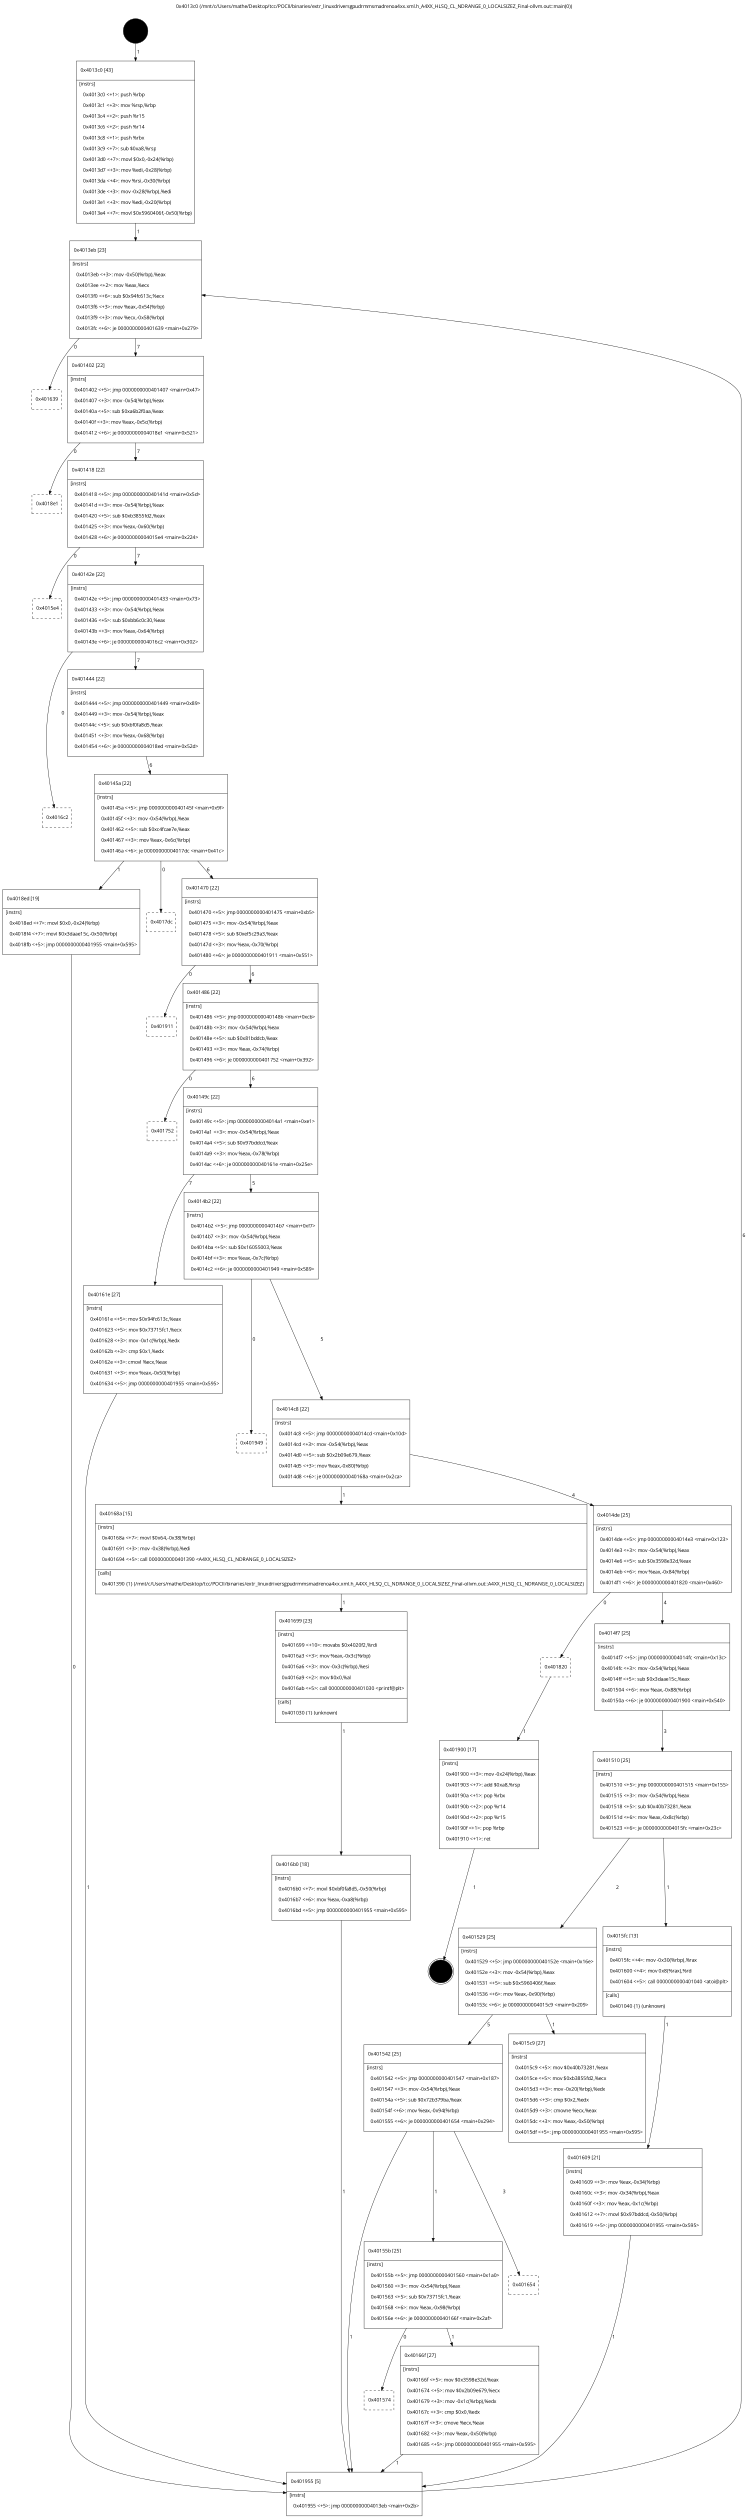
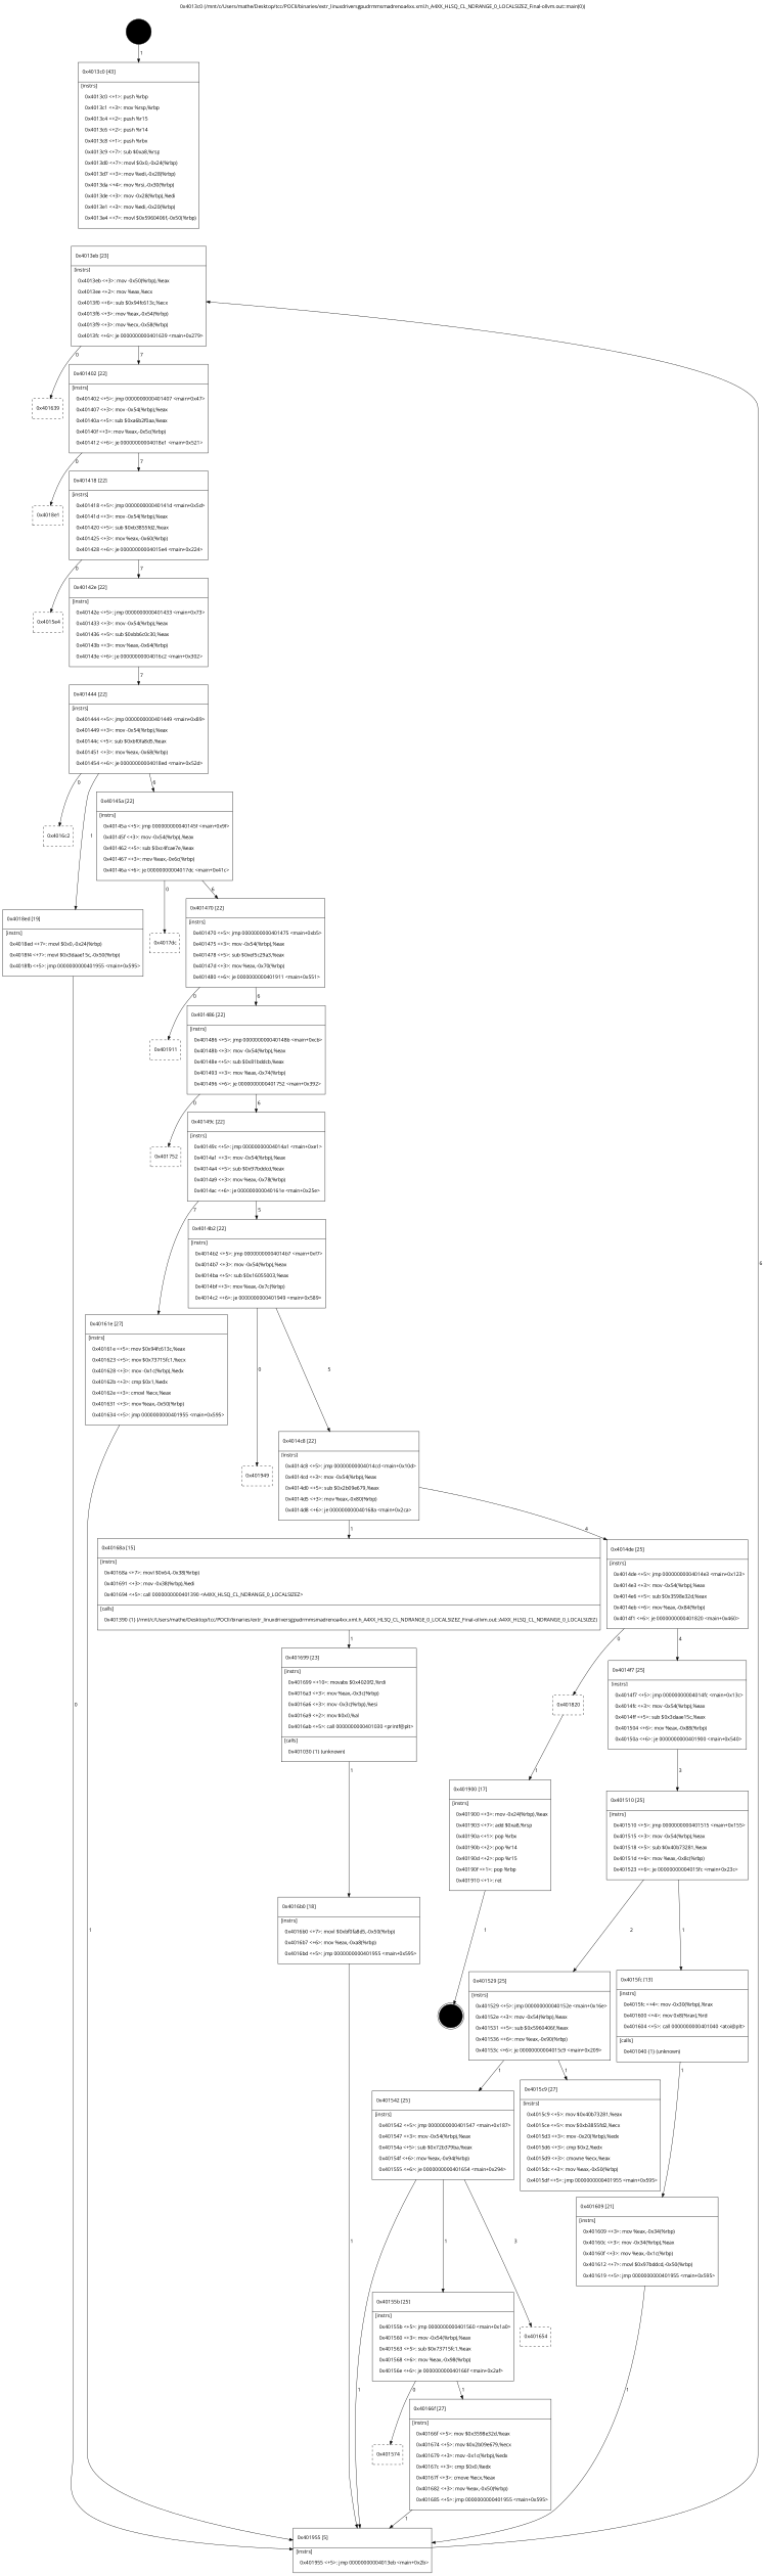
  digraph {
    fontname="Open Sans"
    label="0x4013c0 (/mnt/c/Users/mathe/Desktop/tcc/POCII/binaries/extr_linuxdriversgpudrmmsmadrenoa4xx.xml.h_A4XX_HLSQ_CL_NDRANGE_0_LOCALSIZEZ_Final-ollvm.out::main(0))"
    labelloc=t
    node [fontname="Open Sans" shape=record]
    edge [fontname="Open Sans"]
    Entry [fillcolor=black height=0.3 shape=circle style=filled width=0.3]
    n2 [label="{\n     0x4013c0 [43]\l\n     | [instrs]\l\n     &nbsp;&nbsp;0x4013c0 \<+1\>: push %rbp\l\n     &nbsp;&nbsp;0x4013c1 \<+3\>: mov %rsp,%rbp\l\n     &nbsp;&nbsp;0x4013c4 \<+2\>: push %r15\l\n     &nbsp;&nbsp;0x4013c6 \<+2\>: push %r14\l\n     &nbsp;&nbsp;0x4013c8 \<+1\>: push %rbx\l\n     &nbsp;&nbsp;0x4013c9 \<+7\>: sub $0xa8,%rsp\l\n     &nbsp;&nbsp;0x4013d0 \<+7\>: movl $0x0,-0x24(%rbp)\l\n     &nbsp;&nbsp;0x4013d7 \<+3\>: mov %edi,-0x28(%rbp)\l\n     &nbsp;&nbsp;0x4013da \<+4\>: mov %rsi,-0x30(%rbp)\l\n     &nbsp;&nbsp;0x4013de \<+3\>: mov -0x28(%rbp),%edi\l\n     &nbsp;&nbsp;0x4013e1 \<+3\>: mov %edi,-0x20(%rbp)\l\n     &nbsp;&nbsp;0x4013e4 \<+7\>: movl $0x5960406f,-0x50(%rbp)\l\n  }"]
    n3 [label="{\n     0x4013eb [23]\l\n     | [instrs]\l\n     &nbsp;&nbsp;0x4013eb \<+3\>: mov -0x50(%rbp),%eax\l\n     &nbsp;&nbsp;0x4013ee \<+2\>: mov %eax,%ecx\l\n     &nbsp;&nbsp;0x4013f0 \<+6\>: sub $0x94fc613c,%ecx\l\n     &nbsp;&nbsp;0x4013f6 \<+3\>: mov %eax,-0x54(%rbp)\l\n     &nbsp;&nbsp;0x4013f9 \<+3\>: mov %ecx,-0x58(%rbp)\l\n     &nbsp;&nbsp;0x4013fc \<+6\>: je 0000000000401639 \<main+0x279\>\l\n  }"]
    n4 [label="{\n     0x401639\l\n  }" style=dashed]
    n5 [label="{\n     0x401402 [22]\l\n     | [instrs]\l\n     &nbsp;&nbsp;0x401402 \<+5\>: jmp 0000000000401407 \<main+0x47\>\l\n     &nbsp;&nbsp;0x401407 \<+3\>: mov -0x54(%rbp),%eax\l\n     &nbsp;&nbsp;0x40140a \<+5\>: sub $0xa6b2f0aa,%eax\l\n     &nbsp;&nbsp;0x40140f \<+3\>: mov %eax,-0x5c(%rbp)\l\n     &nbsp;&nbsp;0x401412 \<+6\>: je 00000000004018e1 \<main+0x521\>\l\n  }"]
    n6 [label="{\n     0x4018e1\l\n  }" style=dashed]
    n7 [label="{\n     0x401418 [22]\l\n     | [instrs]\l\n     &nbsp;&nbsp;0x401418 \<+5\>: jmp 000000000040141d \<main+0x5d\>\l\n     &nbsp;&nbsp;0x40141d \<+3\>: mov -0x54(%rbp),%eax\l\n     &nbsp;&nbsp;0x401420 \<+5\>: sub $0xb3855fd2,%eax\l\n     &nbsp;&nbsp;0x401425 \<+3\>: mov %eax,-0x60(%rbp)\l\n     &nbsp;&nbsp;0x401428 \<+6\>: je 00000000004015e4 \<main+0x224\>\l\n  }"]
    n8 [label="{\n     0x4015e4\l\n  }" style=dashed]
    n9 [label="{\n     0x40142e [22]\l\n     | [instrs]\l\n     &nbsp;&nbsp;0x40142e \<+5\>: jmp 0000000000401433 \<main+0x73\>\l\n     &nbsp;&nbsp;0x401433 \<+3\>: mov -0x54(%rbp),%eax\l\n     &nbsp;&nbsp;0x401436 \<+5\>: sub $0xbb6c0c30,%eax\l\n     &nbsp;&nbsp;0x40143b \<+3\>: mov %eax,-0x64(%rbp)\l\n     &nbsp;&nbsp;0x40143e \<+6\>: je 00000000004016c2 \<main+0x302\>\l\n  }"]
    Exit [fillcolor=black height=0.3 peripheries=2 shape=circle style=filled width=0.3]
    n11 [label="{\n     0x4016c2\l\n  }" style=dashed]
    n12 [label="{\n     0x401444 [22]\l\n     | [instrs]\l\n     &nbsp;&nbsp;0x401444 \<+5\>: jmp 0000000000401449 \<main+0x89\>\l\n     &nbsp;&nbsp;0x401449 \<+3\>: mov -0x54(%rbp),%eax\l\n     &nbsp;&nbsp;0x40144c \<+5\>: sub $0xbf0fa8d5,%eax\l\n     &nbsp;&nbsp;0x401451 \<+3\>: mov %eax,-0x68(%rbp)\l\n     &nbsp;&nbsp;0x401454 \<+6\>: je 00000000004018ed \<main+0x52d\>\l\n  }"]
    n13 [label="{\n     0x4016b0 [18]\l\n     | [instrs]\l\n     &nbsp;&nbsp;0x4016b0 \<+7\>: movl $0xbf0fa8d5,-0x50(%rbp)\l\n     &nbsp;&nbsp;0x4016b7 \<+6\>: mov %eax,-0xa8(%rbp)\l\n     &nbsp;&nbsp;0x4016bd \<+5\>: jmp 0000000000401955 \<main+0x595\>\l\n  }"]
    n14 [label="{\n     0x401955 [5]\l\n     | [instrs]\l\n     &nbsp;&nbsp;0x401955 \<+5\>: jmp 00000000004013eb \<main+0x2b\>\l\n  }"]
    n15 [label="{\n     0x4018ed [19]\l\n     | [instrs]\l\n     &nbsp;&nbsp;0x4018ed \<+7\>: movl $0x0,-0x24(%rbp)\l\n     &nbsp;&nbsp;0x4018f4 \<+7\>: movl $0x3daae15c,-0x50(%rbp)\l\n     &nbsp;&nbsp;0x4018fb \<+5\>: jmp 0000000000401955 \<main+0x595\>\l\n  }"]
    n16 [label="{\n     0x40145a [22]\l\n     | [instrs]\l\n     &nbsp;&nbsp;0x40145a \<+5\>: jmp 000000000040145f \<main+0x9f\>\l\n     &nbsp;&nbsp;0x40145f \<+3\>: mov -0x54(%rbp),%eax\l\n     &nbsp;&nbsp;0x401462 \<+5\>: sub $0xc4fcae7e,%eax\l\n     &nbsp;&nbsp;0x401467 \<+3\>: mov %eax,-0x6c(%rbp)\l\n     &nbsp;&nbsp;0x40146a \<+6\>: je 00000000004017dc \<main+0x41c\>\l\n  }"]
    n17 [label="{\n     0x401699 [23]\l\n     | [instrs]\l\n     &nbsp;&nbsp;0x401699 \<+10\>: movabs $0x4020f2,%rdi\l\n     &nbsp;&nbsp;0x4016a3 \<+3\>: mov %eax,-0x3c(%rbp)\l\n     &nbsp;&nbsp;0x4016a6 \<+3\>: mov -0x3c(%rbp),%esi\l\n     &nbsp;&nbsp;0x4016a9 \<+2\>: mov $0x0,%al\l\n     &nbsp;&nbsp;0x4016ab \<+5\>: call 0000000000401030 \<printf@plt\>\l\n     | [calls]\l\n     &nbsp;&nbsp;0x401030 \{1\} (unknown)\l\n  }"]
    n18 [label="{\n     0x4017dc\l\n  }" style=dashed]
    n19 [label="{\n     0x401470 [22]\l\n     | [instrs]\l\n     &nbsp;&nbsp;0x401470 \<+5\>: jmp 0000000000401475 \<main+0xb5\>\l\n     &nbsp;&nbsp;0x401475 \<+3\>: mov -0x54(%rbp),%eax\l\n     &nbsp;&nbsp;0x401478 \<+5\>: sub $0xef5c29a3,%eax\l\n     &nbsp;&nbsp;0x40147d \<+3\>: mov %eax,-0x70(%rbp)\l\n     &nbsp;&nbsp;0x401480 \<+6\>: je 0000000000401911 \<main+0x551\>\l\n  }"]
    n20 [label="{\n     0x401574\l\n  }" style=dashed]
    n21 [label="{\n     0x401911\l\n  }" style=dashed]
    n22 [label="{\n     0x401486 [22]\l\n     | [instrs]\l\n     &nbsp;&nbsp;0x401486 \<+5\>: jmp 000000000040148b \<main+0xcb\>\l\n     &nbsp;&nbsp;0x40148b \<+3\>: mov -0x54(%rbp),%eax\l\n     &nbsp;&nbsp;0x40148e \<+5\>: sub $0x81bddcb,%eax\l\n     &nbsp;&nbsp;0x401493 \<+3\>: mov %eax,-0x74(%rbp)\l\n     &nbsp;&nbsp;0x401496 \<+6\>: je 0000000000401752 \<main+0x392\>\l\n  }"]
    n23 [label="{\n     0x40166f [27]\l\n     | [instrs]\l\n     &nbsp;&nbsp;0x40166f \<+5\>: mov $0x3598e32d,%eax\l\n     &nbsp;&nbsp;0x401674 \<+5\>: mov $0x2b09e679,%ecx\l\n     &nbsp;&nbsp;0x401679 \<+3\>: mov -0x1c(%rbp),%edx\l\n     &nbsp;&nbsp;0x40167c \<+3\>: cmp $0x0,%edx\l\n     &nbsp;&nbsp;0x40167f \<+3\>: cmove %ecx,%eax\l\n     &nbsp;&nbsp;0x401682 \<+3\>: mov %eax,-0x50(%rbp)\l\n     &nbsp;&nbsp;0x401685 \<+5\>: jmp 0000000000401955 \<main+0x595\>\l\n  }"]
    n24 [label="{\n     0x401752\l\n  }" style=dashed]
    n25 [label="{\n     0x40149c [22]\l\n     | [instrs]\l\n     &nbsp;&nbsp;0x40149c \<+5\>: jmp 00000000004014a1 \<main+0xe1\>\l\n     &nbsp;&nbsp;0x4014a1 \<+3\>: mov -0x54(%rbp),%eax\l\n     &nbsp;&nbsp;0x4014a4 \<+5\>: sub $0x97bddcd,%eax\l\n     &nbsp;&nbsp;0x4014a9 \<+3\>: mov %eax,-0x78(%rbp)\l\n     &nbsp;&nbsp;0x4014ac \<+6\>: je 000000000040161e \<main+0x25e\>\l\n  }"]
    n26 [label="{\n     0x40155b [25]\l\n     | [instrs]\l\n     &nbsp;&nbsp;0x40155b \<+5\>: jmp 0000000000401560 \<main+0x1a0\>\l\n     &nbsp;&nbsp;0x401560 \<+3\>: mov -0x54(%rbp),%eax\l\n     &nbsp;&nbsp;0x401563 \<+5\>: sub $0x73715fc1,%eax\l\n     &nbsp;&nbsp;0x401568 \<+6\>: mov %eax,-0x98(%rbp)\l\n     &nbsp;&nbsp;0x40156e \<+6\>: je 000000000040166f \<main+0x2af\>\l\n  }"]
    n27 [label="{\n     0x40161e [27]\l\n     | [instrs]\l\n     &nbsp;&nbsp;0x40161e \<+5\>: mov $0x94fc613c,%eax\l\n     &nbsp;&nbsp;0x401623 \<+5\>: mov $0x73715fc1,%ecx\l\n     &nbsp;&nbsp;0x401628 \<+3\>: mov -0x1c(%rbp),%edx\l\n     &nbsp;&nbsp;0x40162b \<+3\>: cmp $0x1,%edx\l\n     &nbsp;&nbsp;0x40162e \<+3\>: cmovl %ecx,%eax\l\n     &nbsp;&nbsp;0x401631 \<+3\>: mov %eax,-0x50(%rbp)\l\n     &nbsp;&nbsp;0x401634 \<+5\>: jmp 0000000000401955 \<main+0x595\>\l\n  }"]
    n28 [label="{\n     0x4014b2 [22]\l\n     | [instrs]\l\n     &nbsp;&nbsp;0x4014b2 \<+5\>: jmp 00000000004014b7 \<main+0xf7\>\l\n     &nbsp;&nbsp;0x4014b7 \<+3\>: mov -0x54(%rbp),%eax\l\n     &nbsp;&nbsp;0x4014ba \<+5\>: sub $0x16055003,%eax\l\n     &nbsp;&nbsp;0x4014bf \<+3\>: mov %eax,-0x7c(%rbp)\l\n     &nbsp;&nbsp;0x4014c2 \<+6\>: je 0000000000401949 \<main+0x589\>\l\n  }"]
    n29 [label="{\n     0x401654\l\n  }" style=dashed]
    n30 [label="{\n     0x401949\l\n  }" style=dashed]
    n31 [label="{\n     0x4014c8 [22]\l\n     | [instrs]\l\n     &nbsp;&nbsp;0x4014c8 \<+5\>: jmp 00000000004014cd \<main+0x10d\>\l\n     &nbsp;&nbsp;0x4014cd \<+3\>: mov -0x54(%rbp),%eax\l\n     &nbsp;&nbsp;0x4014d0 \<+5\>: sub $0x2b09e679,%eax\l\n     &nbsp;&nbsp;0x4014d5 \<+3\>: mov %eax,-0x80(%rbp)\l\n     &nbsp;&nbsp;0x4014d8 \<+6\>: je 000000000040168a \<main+0x2ca\>\l\n  }"]
    n32 [label="{\n     0x401609 [21]\l\n     | [instrs]\l\n     &nbsp;&nbsp;0x401609 \<+3\>: mov %eax,-0x34(%rbp)\l\n     &nbsp;&nbsp;0x40160c \<+3\>: mov -0x34(%rbp),%eax\l\n     &nbsp;&nbsp;0x40160f \<+3\>: mov %eax,-0x1c(%rbp)\l\n     &nbsp;&nbsp;0x401612 \<+7\>: movl $0x97bddcd,-0x50(%rbp)\l\n     &nbsp;&nbsp;0x401619 \<+5\>: jmp 0000000000401955 \<main+0x595\>\l\n  }"]
    n33 [label="{\n     0x40168a [15]\l\n     | [instrs]\l\n     &nbsp;&nbsp;0x40168a \<+7\>: movl $0x64,-0x38(%rbp)\l\n     &nbsp;&nbsp;0x401691 \<+3\>: mov -0x38(%rbp),%edi\l\n     &nbsp;&nbsp;0x401694 \<+5\>: call 0000000000401390 \<A4XX_HLSQ_CL_NDRANGE_0_LOCALSIZEZ\>\l\n     | [calls]\l\n     &nbsp;&nbsp;0x401390 \{1\} (/mnt/c/Users/mathe/Desktop/tcc/POCII/binaries/extr_linuxdriversgpudrmmsmadrenoa4xx.xml.h_A4XX_HLSQ_CL_NDRANGE_0_LOCALSIZEZ_Final-ollvm.out::A4XX_HLSQ_CL_NDRANGE_0_LOCALSIZEZ)\l\n  }"]
    n34 [label="{\n     0x4014de [25]\l\n     | [instrs]\l\n     &nbsp;&nbsp;0x4014de \<+5\>: jmp 00000000004014e3 \<main+0x123\>\l\n     &nbsp;&nbsp;0x4014e3 \<+3\>: mov -0x54(%rbp),%eax\l\n     &nbsp;&nbsp;0x4014e6 \<+5\>: sub $0x3598e32d,%eax\l\n     &nbsp;&nbsp;0x4014eb \<+6\>: mov %eax,-0x84(%rbp)\l\n     &nbsp;&nbsp;0x4014f1 \<+6\>: je 0000000000401820 \<main+0x460\>\l\n  }"]
    n35 [label="{\n     0x401820\l\n  }" style=dashed]
    n36 [label="{\n     0x4014f7 [25]\l\n     | [instrs]\l\n     &nbsp;&nbsp;0x4014f7 \<+5\>: jmp 00000000004014fc \<main+0x13c\>\l\n     &nbsp;&nbsp;0x4014fc \<+3\>: mov -0x54(%rbp),%eax\l\n     &nbsp;&nbsp;0x4014ff \<+5\>: sub $0x3daae15c,%eax\l\n     &nbsp;&nbsp;0x401504 \<+6\>: mov %eax,-0x88(%rbp)\l\n     &nbsp;&nbsp;0x40150a \<+6\>: je 0000000000401900 \<main+0x540\>\l\n  }"]
    n37 [label="{\n     0x401900 [17]\l\n     | [instrs]\l\n     &nbsp;&nbsp;0x401900 \<+3\>: mov -0x24(%rbp),%eax\l\n     &nbsp;&nbsp;0x401903 \<+7\>: add $0xa8,%rsp\l\n     &nbsp;&nbsp;0x40190a \<+1\>: pop %rbx\l\n     &nbsp;&nbsp;0x40190b \<+2\>: pop %r14\l\n     &nbsp;&nbsp;0x40190d \<+2\>: pop %r15\l\n     &nbsp;&nbsp;0x40190f \<+1\>: pop %rbp\l\n     &nbsp;&nbsp;0x401910 \<+1\>: ret\l\n  }"]
    n38 [label="{\n     0x401510 [25]\l\n     | [instrs]\l\n     &nbsp;&nbsp;0x401510 \<+5\>: jmp 0000000000401515 \<main+0x155\>\l\n     &nbsp;&nbsp;0x401515 \<+3\>: mov -0x54(%rbp),%eax\l\n     &nbsp;&nbsp;0x401518 \<+5\>: sub $0x40b73281,%eax\l\n     &nbsp;&nbsp;0x40151d \<+6\>: mov %eax,-0x8c(%rbp)\l\n     &nbsp;&nbsp;0x401523 \<+6\>: je 00000000004015fc \<main+0x23c\>\l\n  }"]
    n39 [label="{\n     0x401542 [25]\l\n     | [instrs]\l\n     &nbsp;&nbsp;0x401542 \<+5\>: jmp 0000000000401547 \<main+0x187\>\l\n     &nbsp;&nbsp;0x401547 \<+3\>: mov -0x54(%rbp),%eax\l\n     &nbsp;&nbsp;0x40154a \<+5\>: sub $0x72b379ba,%eax\l\n     &nbsp;&nbsp;0x40154f \<+6\>: mov %eax,-0x94(%rbp)\l\n     &nbsp;&nbsp;0x401555 \<+6\>: je 0000000000401654 \<main+0x294\>\l\n  }"]
    n40 [label="{\n     0x401529 [25]\l\n     | [instrs]\l\n     &nbsp;&nbsp;0x401529 \<+5\>: jmp 000000000040152e \<main+0x16e\>\l\n     &nbsp;&nbsp;0x40152e \<+3\>: mov -0x54(%rbp),%eax\l\n     &nbsp;&nbsp;0x401531 \<+5\>: sub $0x5960406f,%eax\l\n     &nbsp;&nbsp;0x401536 \<+6\>: mov %eax,-0x90(%rbp)\l\n     &nbsp;&nbsp;0x40153c \<+6\>: je 00000000004015c9 \<main+0x209\>\l\n  }"]
    n41 [label="{\n     0x4015fc [13]\l\n     | [instrs]\l\n     &nbsp;&nbsp;0x4015fc \<+4\>: mov -0x30(%rbp),%rax\l\n     &nbsp;&nbsp;0x401600 \<+4\>: mov 0x8(%rax),%rdi\l\n     &nbsp;&nbsp;0x401604 \<+5\>: call 0000000000401040 \<atoi@plt\>\l\n     | [calls]\l\n     &nbsp;&nbsp;0x401040 \{1\} (unknown)\l\n  }"]
    n42 [label="{\n     0x4015c9 [27]\l\n     | [instrs]\l\n     &nbsp;&nbsp;0x4015c9 \<+5\>: mov $0x40b73281,%eax\l\n     &nbsp;&nbsp;0x4015ce \<+5\>: mov $0xb3855fd2,%ecx\l\n     &nbsp;&nbsp;0x4015d3 \<+3\>: mov -0x20(%rbp),%edx\l\n     &nbsp;&nbsp;0x4015d6 \<+3\>: cmp $0x2,%edx\l\n     &nbsp;&nbsp;0x4015d9 \<+3\>: cmovne %ecx,%eax\l\n     &nbsp;&nbsp;0x4015dc \<+3\>: mov %eax,-0x50(%rbp)\l\n     &nbsp;&nbsp;0x4015df \<+5\>: jmp 0000000000401955 \<main+0x595\>\l\n  }"]
    Entry -> n2 [label=" 1"]
-   n2 -> n3 [label=" 1"]
    n3 -> n4 [label=" 0"]
    n3 -> n5 [label=" 7"]
    n5 -> n6 [label=" 0"]
    n5 -> n7 [label=" 7"]
    n7 -> n8 [label=" 0"]
    n7 -> n9 [label=" 7"]
-   n9 -> n11 [label=" 0"]
+   n12 -> n11 [label=" 0"]
    n9 -> n12 [label=" 7"]
-   n16 -> n15 [label=" 1"]
+   n12 -> n15 [label=" 1"]
    n12 -> n16 [label=" 6"]
    n13 -> n14 [label=" 1"]
    n14 -> n3 [label=" 6"]
    n15 -> n14 [label=" 0"]
    n16 -> n18 [label=" 0"]
    n16 -> n19 [label=" 6"]
    n17 -> n13 [label=" 1"]
    n19 -> n21 [label=" 0"]
    n19 -> n22 [label=" 6"]
    n22 -> n24 [label=" 0"]
    n22 -> n25 [label=" 6"]
    n23 -> n14 [label=" 1"]
    n25 -> n27 [label=" 7"]
    n25 -> n28 [label=" 5"]
    n26 -> n20 [label=" 0"]
    n26 -> n23 [label=" 1"]
    n27 -> n14 [label=" 1"]
    n28 -> n30 [label=" 0"]
    n28 -> n31 [label=" 5"]
    n31 -> n33 [label=" 1"]
    n31 -> n34 [label=" 4"]
    n32 -> n14 [label=" 1"]
    n33 -> n17 [label=" 1"]
    n34 -> n35 [label=" 0"]
    n34 -> n36 [label=" 4"]
    n35 -> n37 [label=" 1"]
    n36 -> n38 [label=" 3"]
    n37 -> Exit [label=" 1"]
    n38 -> n40 [label=" 2"]
    n38 -> n41 [label=" 1"]
    n39 -> n14 [label=" 1"]
    n39 -> n26 [label=" 1"]
    n39 -> n29 [label=" 3"]
-   n40 -> n39 [label=" 5"]
+   n40 -> n39 [label=" 1"]
    n40 -> n42 [label=" 1"]
    n41 -> n32 [label=" 1"]
  }
